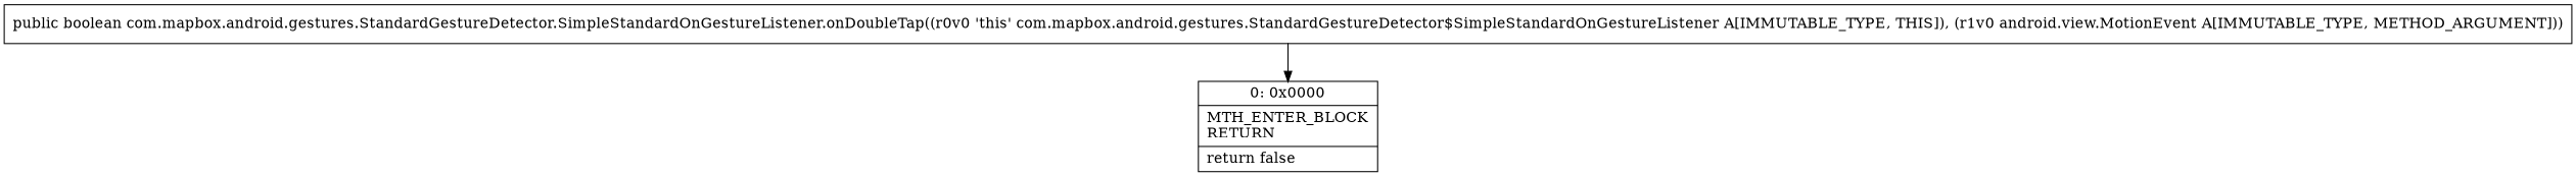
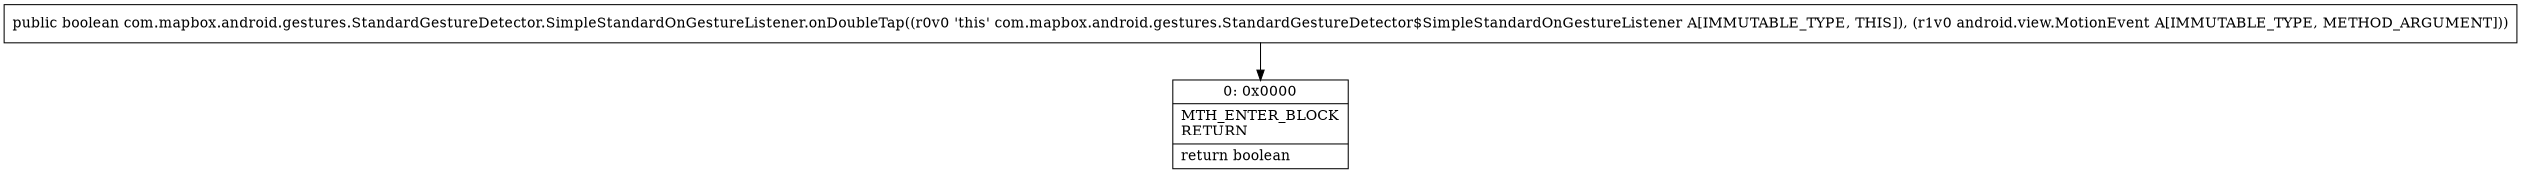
  digraph {
    node [shape=record]
-   n1 [label="{0\:\ 0x0000|MTH_ENTER_BLOCK\lRETURN\l|return false\l}"]
+   n1 [label="{0\:\ 0x0000|MTH_ENTER_BLOCK\lRETURN\l|return boolean\l}"]
    n2 [label="{public boolean com.mapbox.android.gestures.StandardGestureDetector.SimpleStandardOnGestureListener.onDoubleTap((r0v0 'this' com.mapbox.android.gestures.StandardGestureDetector$SimpleStandardOnGestureListener A[IMMUTABLE_TYPE, THIS]), (r1v0 android.view.MotionEvent A[IMMUTABLE_TYPE, METHOD_ARGUMENT])) }"]
    n2 -> n1
  }
